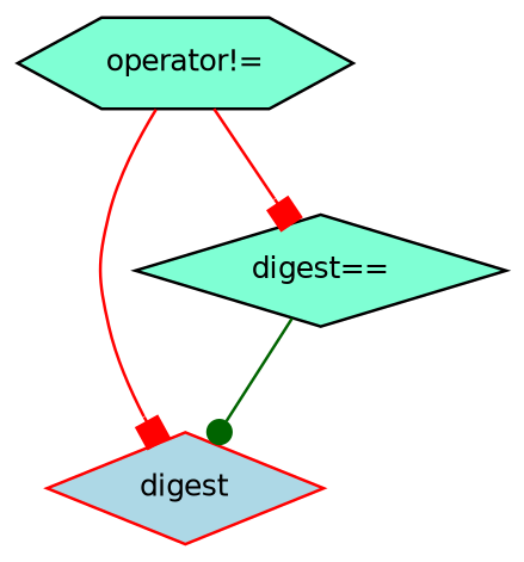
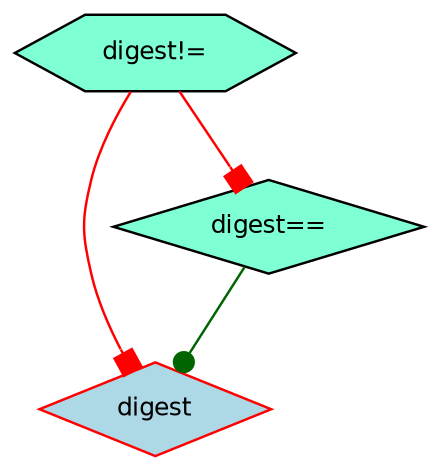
  digraph {
    rankdir=TB
    node [color=black fillcolor=aquamarine fontname=Helvetica fontsize=10 shape=diamond style=filled]
    edge [arrowhead=box color=red fontname=Helvetica fontsize=10 labelfontname=Helvetica labelfontsize=10 style=solid]
-   n1 [fontcolor=black height=0.2 label="operator!=" shape=hexagon width=0.4]
+   n1 [fontcolor=black height=0.2 label="digest!=" shape=hexagon width=0.4]
    n2 [color=red fillcolor=lightblue height=0.2 label=digest width=0.4]
    n3 [height=0.2 label="digest==" width=0.4]
    n1 -> n2
    n1 -> n3
    n3 -> n2 [arrowhead=dot color=darkgreen]
  }
